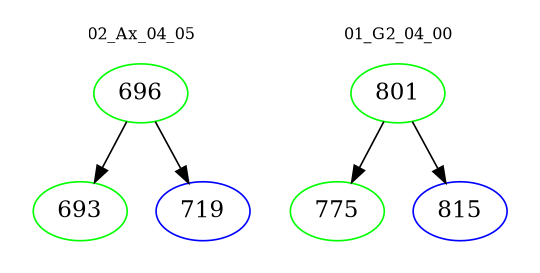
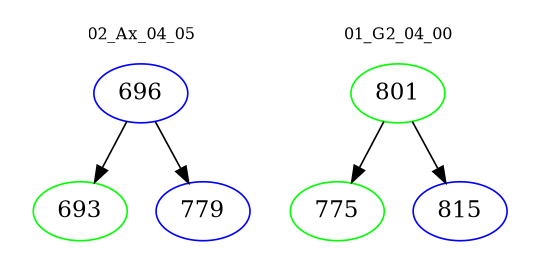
  digraph {
    node [color=blue]
    edge [color=black]
-   n1 [color=green label=696]
+   n1 [label=696]
    n2 [color=green label=693]
-   n3 [label=719]
+   n3 [label=779]
    n4 [color=green label=801]
    n5 [color=green label=775]
    n6 [label=815]
    subgraph cluster_1 {
      color=white
      fontsize=10
      label="02_Ax_04_05"
      n1
      n2
      n3
    }
    subgraph cluster_2 {
      color=white
      fontsize=10
      label="01_G2_04_00"
      n4
      n5
      n6
    }
    n1 -> n2
    n1 -> n3
    n4 -> n5
    n4 -> n6
  }
